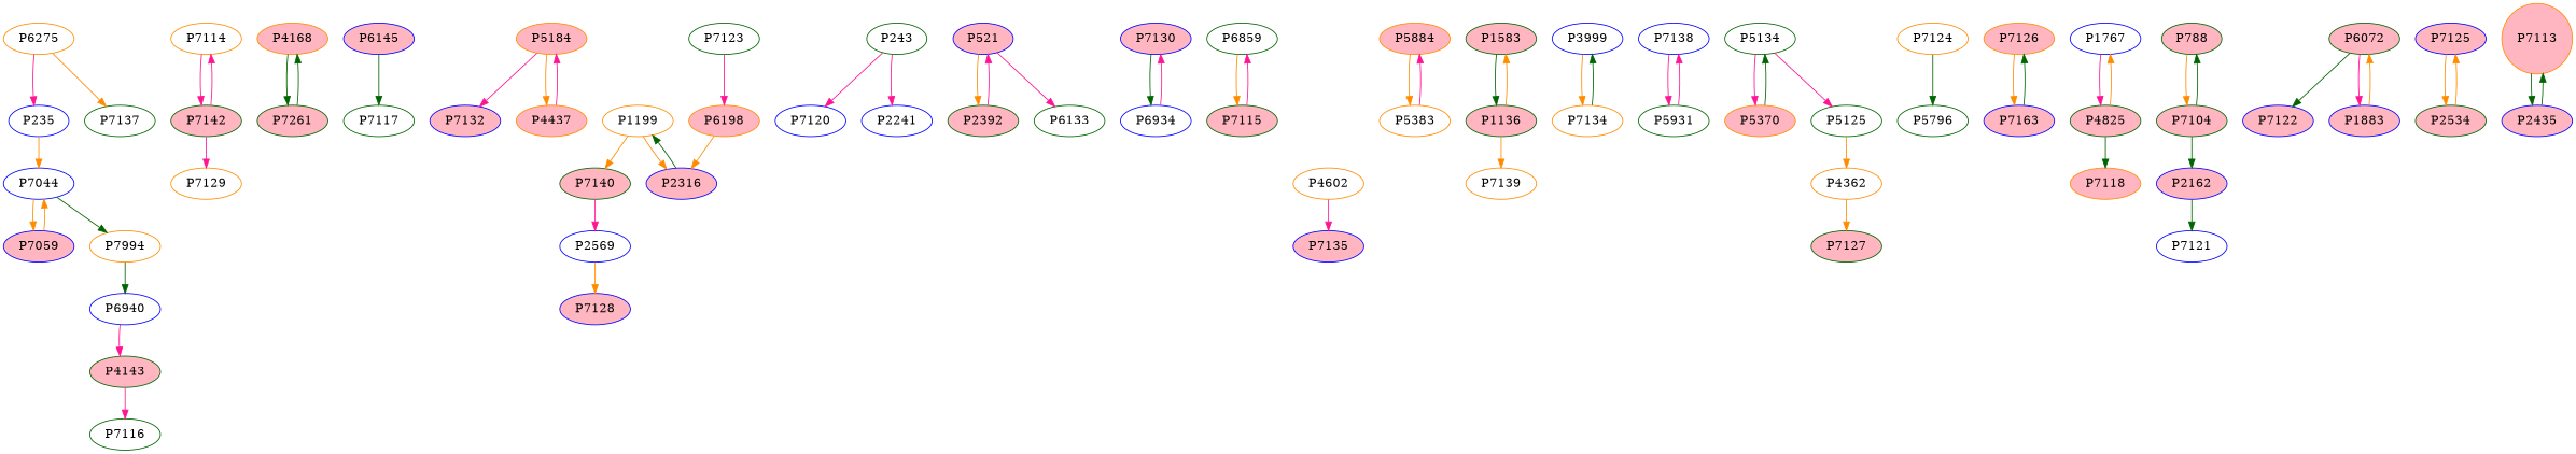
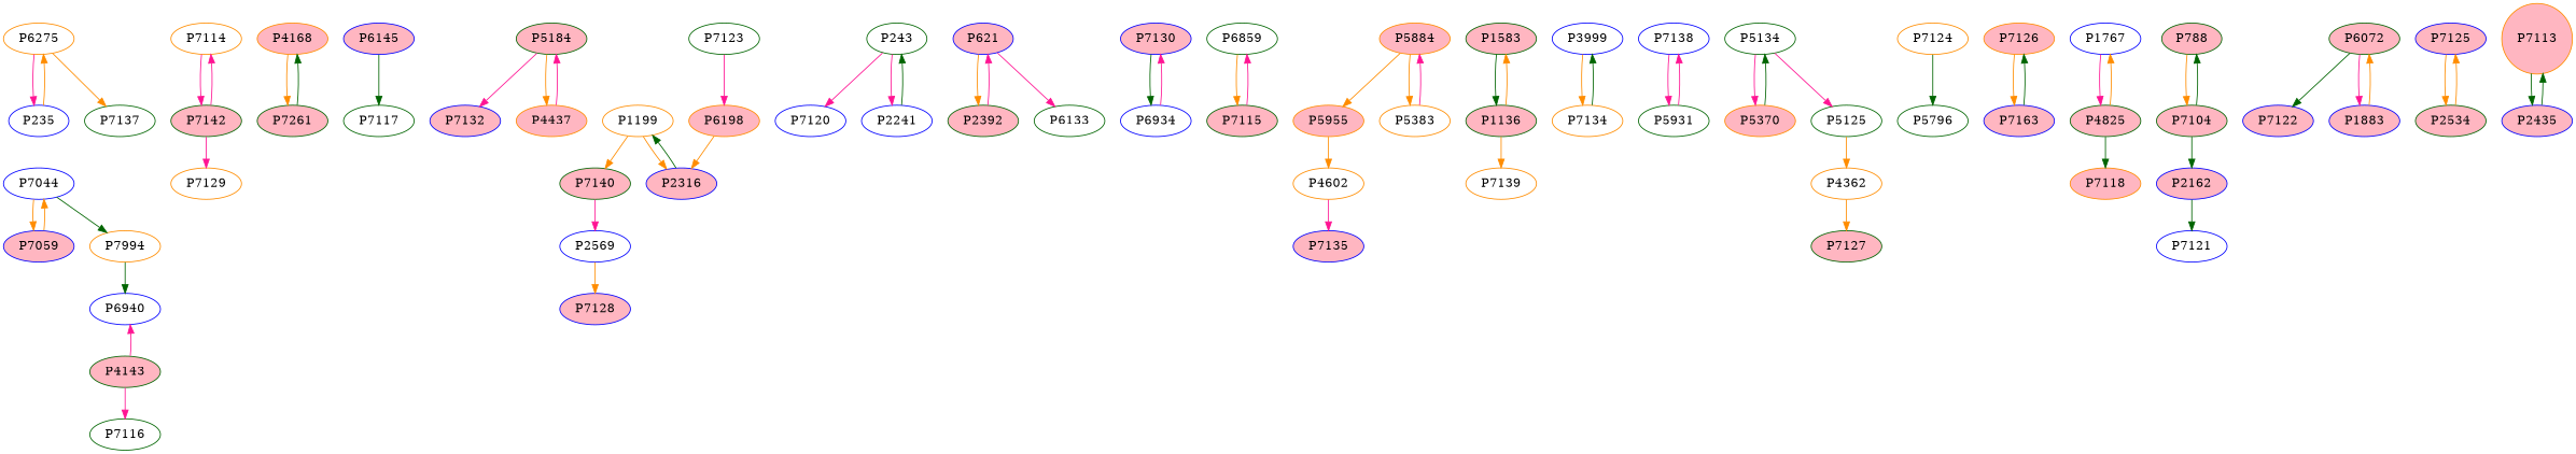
  digraph {
    fontname="DejaVu Serif"
    node [color=blue fillcolor=lightpink fontname="DejaVu Serif" style=filled]
    edge [color=darkorange fontname="DejaVu Serif"]
    P6275 [color=darkorange fillcolor=white]
    P235 [fillcolor=white]
    P7137 [color=darkgreen fillcolor=white]
    P7059
    P7044 [fillcolor=white]
    P7994 [color=darkorange fillcolor=white]
    P6940 [fillcolor=white]
    P7114 [color=darkorange fillcolor=white]
    P7142 [color=darkgreen]
    P7129 [color=darkorange fillcolor=white]
    P4168 [color=darkorange]
    P7261 [color=darkgreen]
    P6145
    P7117 [color=darkgreen fillcolor=white]
-   P5184 [color=darkorange]
+   P5184 [color=darkgreen]
    P7132
    P4437 [color=darkorange]
    P2569 [fillcolor=white]
    P7128
    P1199 [color=darkorange fillcolor=white]
    P7140 [color=darkgreen]
    P2316
    P4143 [color=darkgreen]
    P7116 [color=darkgreen fillcolor=white]
    P6198 [color=darkorange]
    P7123 [color=darkgreen fillcolor=white]
    P243 [color=darkgreen fillcolor=white]
    P7120 [fillcolor=white]
    P2241 [fillcolor=white]
-   P621 [label=P521]
+   P621
    P2392 [color=darkgreen]
    n32 [color=darkgreen fillcolor=white label=P6133]
    P7130
    P6934 [fillcolor=white]
    P6859 [color=darkgreen fillcolor=white]
    P7115 [color=darkgreen]
+   P5955 [color=darkorange]
    P4602 [color=darkorange fillcolor=white]
    P7135
    P1583 [color=darkgreen]
    P1136 [color=darkgreen]
    P7139 [color=darkorange fillcolor=white]
    P3999 [fillcolor=white]
    P7134 [color=darkorange fillcolor=white]
    P7138 [fillcolor=white]
    P5931 [color=darkgreen fillcolor=white]
    P5134 [color=darkgreen fillcolor=white]
    P5370 [color=darkorange]
    P5125 [color=darkgreen fillcolor=white]
    P4362 [color=darkorange fillcolor=white]
    P7124 [color=darkorange fillcolor=white]
    P5796 [color=darkgreen fillcolor=white]
    P7126 [color=darkorange]
    P7163
    P1767 [fillcolor=white]
    P4825 [color=darkgreen]
    P7118 [color=darkorange]
    P7127 [color=darkgreen]
    P788 [color=darkgreen]
    P7104 [color=darkgreen]
    P2162
    P7121 [fillcolor=white]
    P7122
    P6072 [color=darkgreen]
    P1883
    P5884 [color=darkorange]
    P5383 [color=darkorange fillcolor=white]
    P7125
    P2534 [color=darkgreen]
    P7113 [color=darkorange shape=circle]
    P2435
    P6275 -> P235 [color=deeppink]
    P6275 -> P7137
-   P235 -> P7044
+   P235 -> P6275
    P7059 -> P7044
    P7044 -> P7059
    P7044 -> P7994 [color=darkgreen]
    P7994 -> P6940 [color=darkgreen]
-   P6940 -> P4143 [color=deeppink]
+   P4143 -> P6940 [color=deeppink]
    P7114 -> P7142 [color=deeppink]
    P7142 -> P7114 [color=deeppink]
    P7142 -> P7129 [color=deeppink]
-   P4168 -> P7261 [color=darkgreen]
+   P4168 -> P7261
    P7261 -> P4168 [color=darkgreen]
    P6145 -> P7117 [color=darkgreen]
    P5184 -> P7132 [color=deeppink]
    P5184 -> P4437
    P4437 -> P5184 [color=deeppink]
    P2569 -> P7128
    P1199 -> P7140
    P1199 -> P2316
    P7140 -> P2569 [color=deeppink]
    P2316 -> P1199 [color=darkgreen]
    P4143 -> P7116 [color=deeppink]
    P6198 -> P2316
    P7123 -> P6198 [color=deeppink]
    P243 -> P7120 [color=deeppink]
    P243 -> P2241 [color=deeppink]
+   P2241 -> P243 [color=darkgreen]
    P621 -> P2392
    P621 -> n32 [color=deeppink]
    P2392 -> P621 [color=deeppink]
    P7130 -> P6934 [color=darkgreen]
    P6934 -> P7130 [color=deeppink]
    P6859 -> P7115
    P7115 -> P6859 [color=deeppink]
+   P5955 -> P4602
    P4602 -> P7135 [color=deeppink]
    P1583 -> P1136 [color=darkgreen]
    P1136 -> P1583
    P1136 -> P7139
    P3999 -> P7134
    P7134 -> P3999 [color=darkgreen]
    P7138 -> P5931 [color=deeppink]
    P5931 -> P7138 [color=deeppink]
    P5134 -> P5370 [color=deeppink]
    P5134 -> P5125 [color=deeppink]
    P5370 -> P5134 [color=darkgreen]
    P5125 -> P4362
    P4362 -> P7127
    P7124 -> P5796 [color=darkgreen]
    P7126 -> P7163
    P7163 -> P7126 [color=darkgreen]
    P1767 -> P4825 [color=deeppink]
    P4825 -> P1767
    P4825 -> P7118 [color=darkgreen]
    P788 -> P7104
    P7104 -> P788 [color=darkgreen]
    P7104 -> P2162 [color=darkgreen]
    P2162 -> P7121 [color=darkgreen]
    P6072 -> P7122 [color=darkgreen]
    P6072 -> P1883 [color=deeppink]
    P1883 -> P6072
+   P5884 -> P5955
    P5884 -> P5383
    P5383 -> P5884 [color=deeppink]
    P7125 -> P2534
    P2534 -> P7125
    P7113 -> P2435 [color=darkgreen]
    P2435 -> P7113 [color=darkgreen]
  }
